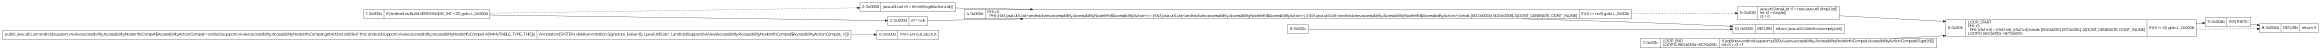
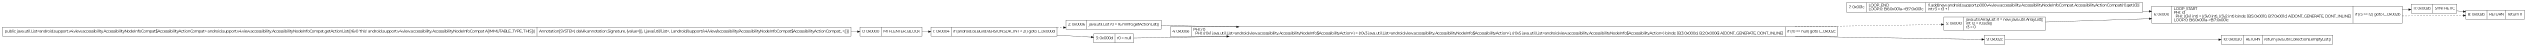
  digraph {
    fontname=Montserrat
    rankdir=LR
    node [fontname=Montserrat shape=record]
    edge [fontname=Montserrat]
    n1 [label="{0\:\ 0x0000|MTH_ENTER_BLOCK\l}"]
    n2 [label="{1\:\ 0x0004|if (android.os.Build.VERSION.SDK_INT \< 21) goto L_0x000d\l}"]
    n3 [label="{2\:\ 0x0006|java.util.List r0 = r6.mInfo.getActionList()\l}"]
    n4 [label="{3\:\ 0x000d|r0 = null\l}"]
    n5 [label="{4\:\ 0x000e|PHI: r0 \l  PHI: (r0v1 java.util.List\<android.view.accessibility.AccessibilityNodeInfo$AccessibilityAction\>) = (r0v3 java.util.List\<android.view.accessibility.AccessibilityNodeInfo$AccessibilityAction\>), (r0v5 java.util.List\<android.view.accessibility.AccessibilityNodeInfo$AccessibilityAction\>) binds: [B:3:0x000d, B:2:0x0006] A[DONT_GENERATE, DONT_INLINE]\l|if (r0 == null) goto L_0x002c\l}"]
    n6 [label="{5\:\ 0x0010|java.util.ArrayList r1 = new java.util.ArrayList()\lint r2 = r0.size()\lr3 = 0\l}"]
    n7 [label="{9\:\ 0x002c}"]
    n8 [label="{6\:\ 0x001a|LOOP_START\lPHI: r3 \l  PHI: (r3v1 int) = (r3v0 int), (r3v2 int) binds: [B:5:0x0010, B:7:0x001c] A[DONT_GENERATE, DONT_INLINE]\lLOOP:0: B:6:0x001a\-\>B:7:0x001c\l|if (r3 \>= r2) goto L_0x002b\l}"]
    n9 [label="{10\:\ 0x0030|RETURN\l|return java.util.Collections.emptyList()\l}"]
    n10 [label="{11\:\ 0x002b|SYNTHETIC\l}"]
    n11 [label="{8\:\ 0x002b|RETURN\l|return r1\l}"]
    n12 [label="{7\:\ 0x001c|LOOP_END\lLOOP:0: B:6:0x001a\-\>B:7:0x001c\l|r1.add(new android.support.p000v4.view.accessibility.AccessibilityNodeInfoCompat.AccessibilityActionCompat(r0.get(r3)))\lint r3 = r3 + 1\l}"]
    n13 [label="{public java.util.List\<android.support.v4.view.accessibility.AccessibilityNodeInfoCompat$AccessibilityActionCompat\> android.support.v4.view.accessibility.AccessibilityNodeInfoCompat.getActionList((r6v0 'this' android.support.v4.view.accessibility.AccessibilityNodeInfoCompat A[IMMUTABLE_TYPE, THIS]))  | Annotation[SYSTEM, dalvik.annotation.Signature, \{value=[(), Ljava\/util\/List\<, Landroid\/support\/v4\/view\/accessibility\/AccessibilityNodeInfoCompat$AccessibilityActionCompat;, \>;]\}]\l}"]
+   n1 -> n2
    n2 -> n3 [style=dashed]
    n2 -> n4
    n3 -> n5
    n4 -> n5
    n5 -> n6 [style=dashed]
-   n5 -> n9
+   n5 -> n7
    n6 -> n8
    n7 -> n9
    n8 -> n10
    n8 -> n11 [style=dashed]
    n10 -> n11
    n12 -> n8
    n13 -> n1
  }
